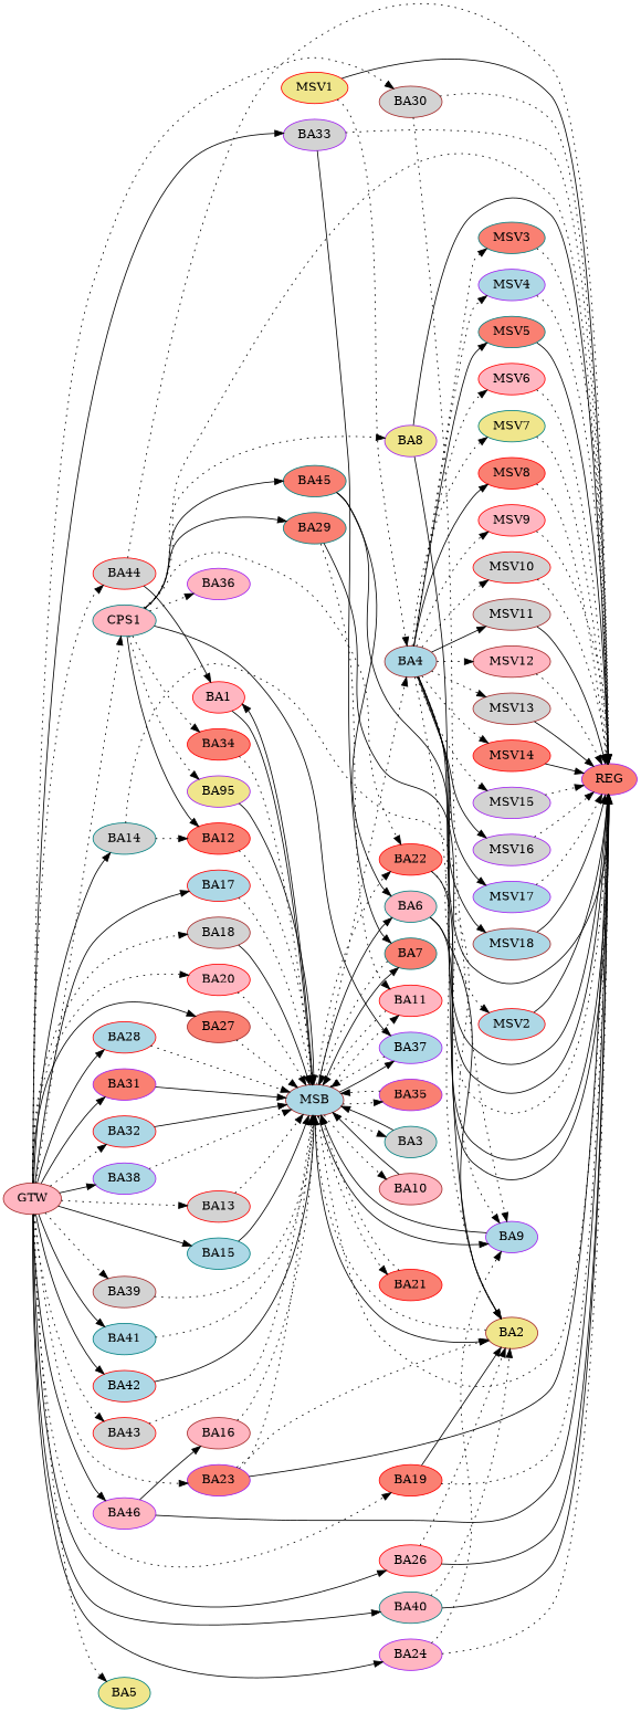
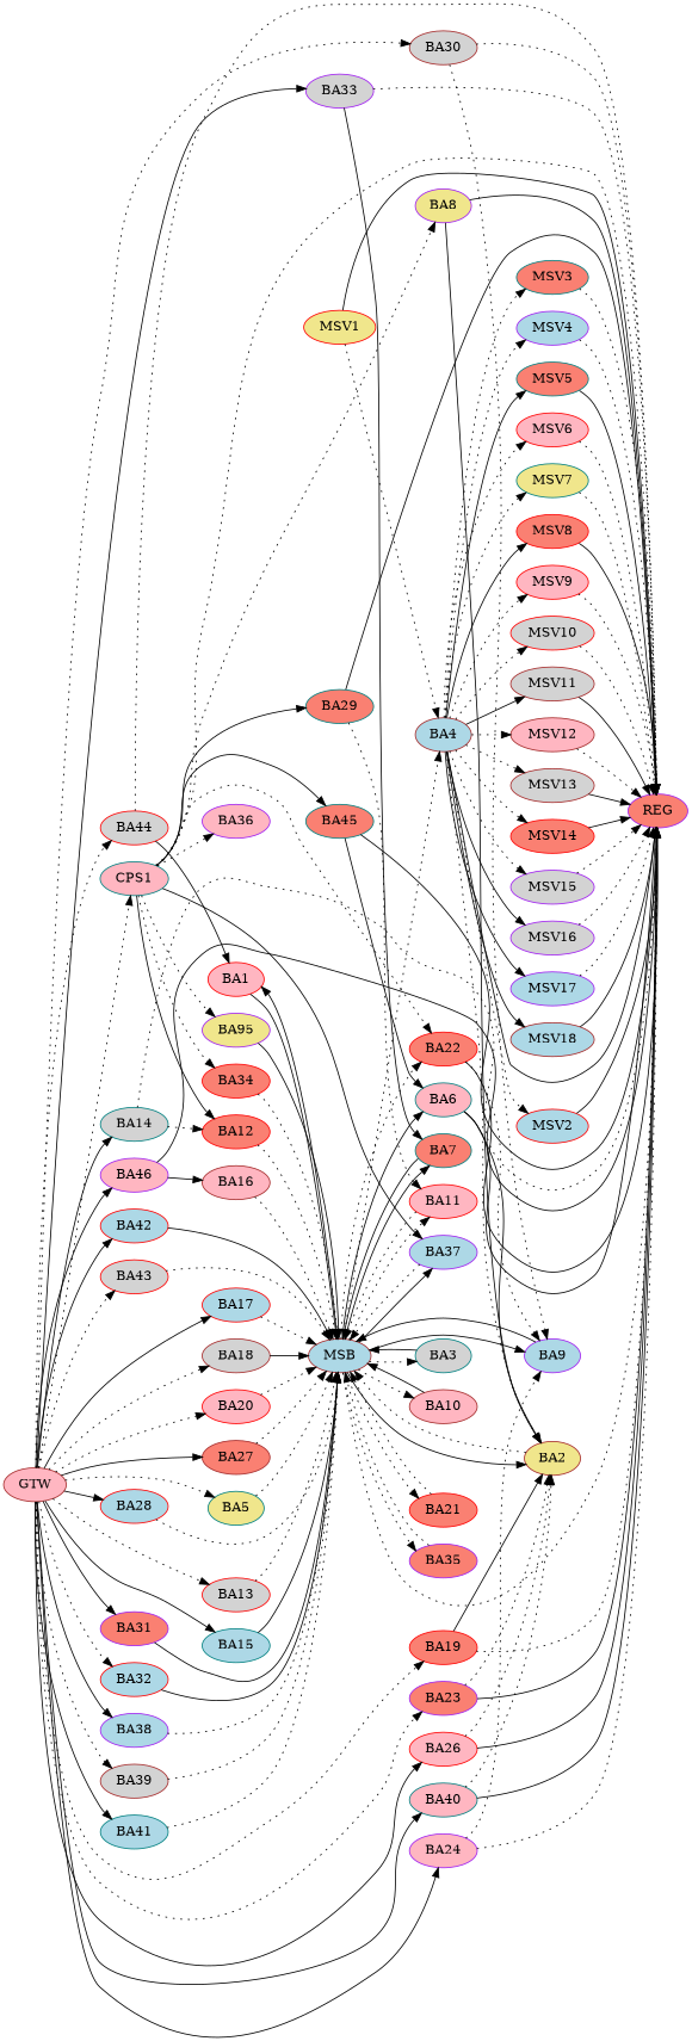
  strict digraph {
    rankdir=LR
    node [color=red fillcolor=salmon style=filled]
    edge [style=dotted]
    n1 [fillcolor=lightpink label=BA1]
    n2 [color=brown fillcolor=lightblue label=MSB]
    n3 [color=brown fillcolor=khaki label=BA2]
    n4 [color=teal fillcolor=lightgrey label=BA3]
    n5 [color=brown fillcolor=lightblue label=BA4]
    n6 [color=purple label=REG]
    n7 [color=teal fillcolor=lightpink label=BA6]
    n8 [color=teal label=BA7]
    n9 [color=purple fillcolor=lightblue label=BA9]
    n10 [color=brown fillcolor=lightpink label=BA10]
    n11 [fillcolor=lightpink label=BA11]
    n12 [label=BA21]
    n13 [label=BA22]
    n14 [color=purple label=BA35]
    n15 [color=purple fillcolor=lightblue label=BA37]
    n16 [fillcolor=lightblue label=MSV2]
    n17 [color=teal label=MSV3]
    n18 [color=purple fillcolor=lightblue label=MSV4]
    n19 [color=teal label=MSV5]
    n20 [fillcolor=lightpink label=MSV6]
    n21 [color=teal fillcolor=khaki label=MSV7]
    n22 [label=MSV8]
    n23 [fillcolor=lightpink label=MSV9]
    n24 [fillcolor=lightgrey label=MSV10]
    n25 [color=brown fillcolor=lightgrey label=MSV11]
    n26 [color=brown fillcolor=lightpink label=MSV12]
    n27 [color=brown fillcolor=lightgrey label=MSV13]
    n28 [label=MSV14]
    n29 [color=purple fillcolor=lightgrey label=MSV15]
    n30 [color=purple fillcolor=lightgrey label=MSV16]
    n31 [color=purple fillcolor=lightblue label=MSV17]
    n32 [color=brown fillcolor=lightblue label=MSV18]
    n33 [fillcolor=khaki label=MSV1]
    n34 [color=teal fillcolor=khaki label=BA5]
    n35 [color=purple fillcolor=khaki label=BA8]
    n36 [label=BA12]
    n37 [fillcolor=lightgrey label=BA13]
    n38 [color=teal fillcolor=lightgrey label=BA14]
    n39 [color=teal fillcolor=lightblue label=BA15]
    n40 [color=brown fillcolor=lightpink label=BA16]
    n41 [fillcolor=lightblue label=BA17]
    n42 [color=brown fillcolor=lightgrey label=BA18]
    n43 [label=BA19]
    n44 [fillcolor=lightpink label=BA20]
    n45 [color=purple label=BA23]
    n46 [color=purple fillcolor=lightpink label=BA24]
    n47 [color=purple fillcolor=khaki label=BA95]
    n48 [fillcolor=lightpink label=BA26]
    n49 [color=brown label=BA27]
    n50 [fillcolor=lightblue label=BA28]
    n51 [color=teal label=BA29]
    n52 [color=brown fillcolor=lightgrey label=BA30]
    n53 [color=purple label=BA31]
    n54 [fillcolor=lightblue label=BA32]
    n55 [color=purple fillcolor=lightgrey label=BA33]
    n56 [label=BA34]
    n57 [color=purple fillcolor=lightpink label=BA36]
    n58 [color=purple fillcolor=lightblue label=BA38]
    n59 [color=brown fillcolor=lightgrey label=BA39]
    n60 [color=teal fillcolor=lightpink label=BA40]
    n61 [color=teal fillcolor=lightblue label=BA41]
    n62 [fillcolor=lightblue label=BA42]
    n63 [fillcolor=lightgrey label=BA43]
    n64 [fillcolor=lightgrey label=BA44]
    n65 [color=teal label=BA45]
    n66 [color=purple fillcolor=lightpink label=BA46]
    n67 [color=teal fillcolor=lightpink label=CPS1]
    n68 [color=brown fillcolor=lightpink label=GTW]
    n1 -> n2 [style=solid]
    n2 -> n1 [style=solid]
    n2 -> n3 [style=solid]
    n2 -> n4
    n2 -> n5
    n2 -> n6
    n2 -> n7 [style=solid]
    n2 -> n8 [style=solid]
    n2 -> n9 [style=solid]
    n2 -> n10
    n2 -> n11
    n2 -> n12
    n2 -> n13
    n2 -> n14
    n2 -> n15 [style=solid]
    n3 -> n2
    n4 -> n2 [style=solid]
    n5 -> n3
    n5 -> n6 [style=solid]
    n5 -> n16
    n5 -> n17
    n5 -> n18
    n5 -> n19 [style=solid]
    n5 -> n20
    n5 -> n21
    n5 -> n22 [style=solid]
    n5 -> n23
    n5 -> n24
    n5 -> n25 [style=solid]
    n5 -> n26
    n5 -> n27
    n5 -> n28
    n5 -> n29
    n5 -> n30 [style=solid]
    n5 -> n31 [style=solid]
    n5 -> n32 [style=solid]
    n7 -> n3 [style=solid]
    n7 -> n6 [style=solid]
-   n8 -> n2
+   n8 -> n2 [style=solid]
    n9 -> n2 [style=solid]
    n10 -> n2 [style=solid]
    n11 -> n2
    n12 -> n2
    n13 -> n6 [style=solid]
    n13 -> n9
    n14 -> n2
    n15 -> n2
    n16 -> n6 [style=solid]
    n17 -> n6
    n18 -> n6
    n19 -> n6 [style=solid]
    n20 -> n6
    n21 -> n6
-   n22 -> n6
+   n22 -> n6 [style=solid]
    n23 -> n6
    n24 -> n6
    n25 -> n6 [style=solid]
    n26 -> n6
    n27 -> n6 [style=solid]
    n28 -> n6 [style=solid]
    n29 -> n6
    n30 -> n6
    n31 -> n6
    n32 -> n6 [style=solid]
    n33 -> n5
    n33 -> n6 [style=solid]
-   n45 -> n2
+   n34 -> n2
    n35 -> n3 [style=solid]
    n35 -> n6 [style=solid]
    n36 -> n2
    n37 -> n2
    n38 -> n6
    n38 -> n36
    n39 -> n2 [style=solid]
    n40 -> n2
    n41 -> n2
    n42 -> n2 [style=solid]
    n43 -> n3 [style=solid]
    n43 -> n6
    n44 -> n2
    n45 -> n3
    n45 -> n6 [style=solid]
    n46 -> n6
    n46 -> n9
    n47 -> n2 [style=solid]
    n48 -> n3
    n48 -> n6 [style=solid]
    n49 -> n2
    n50 -> n2
    n51 -> n6 [style=solid]
    n51 -> n11
    n52 -> n6
    n52 -> n9
    n53 -> n2 [style=solid]
    n54 -> n2 [style=solid]
    n55 -> n6
    n55 -> n8 [style=solid]
    n56 -> n2
    n58 -> n2
    n59 -> n2
    n60 -> n3
    n60 -> n6 [style=solid]
    n61 -> n2
    n62 -> n2 [style=solid]
    n63 -> n2
    n64 -> n1 [style=solid]
    n64 -> n6
    n65 -> n6 [style=solid]
    n65 -> n7 [style=solid]
    n66 -> n6 [style=solid]
    n66 -> n40 [style=solid]
    n67 -> n6
    n67 -> n13
    n67 -> n15 [style=solid]
    n67 -> n35
    n67 -> n36 [style=solid]
    n67 -> n47
    n67 -> n51 [style=solid]
    n67 -> n56
    n67 -> n57
    n67 -> n65 [style=solid]
    n68 -> n34
    n68 -> n37
    n68 -> n38 [style=solid]
    n68 -> n39 [style=solid]
    n68 -> n41 [style=solid]
    n68 -> n42
    n68 -> n43
    n68 -> n44
    n68 -> n45
    n68 -> n46 [style=solid]
    n68 -> n48 [style=solid]
    n68 -> n49 [style=solid]
    n68 -> n50 [style=solid]
    n68 -> n52
    n68 -> n53 [style=solid]
    n68 -> n54
    n68 -> n55 [style=solid]
    n68 -> n58 [style=solid]
    n68 -> n59
    n68 -> n60 [style=solid]
    n68 -> n61 [style=solid]
    n68 -> n62 [style=solid]
    n68 -> n63
    n68 -> n64
    n68 -> n66 [style=solid]
    n68 -> n67
  }
